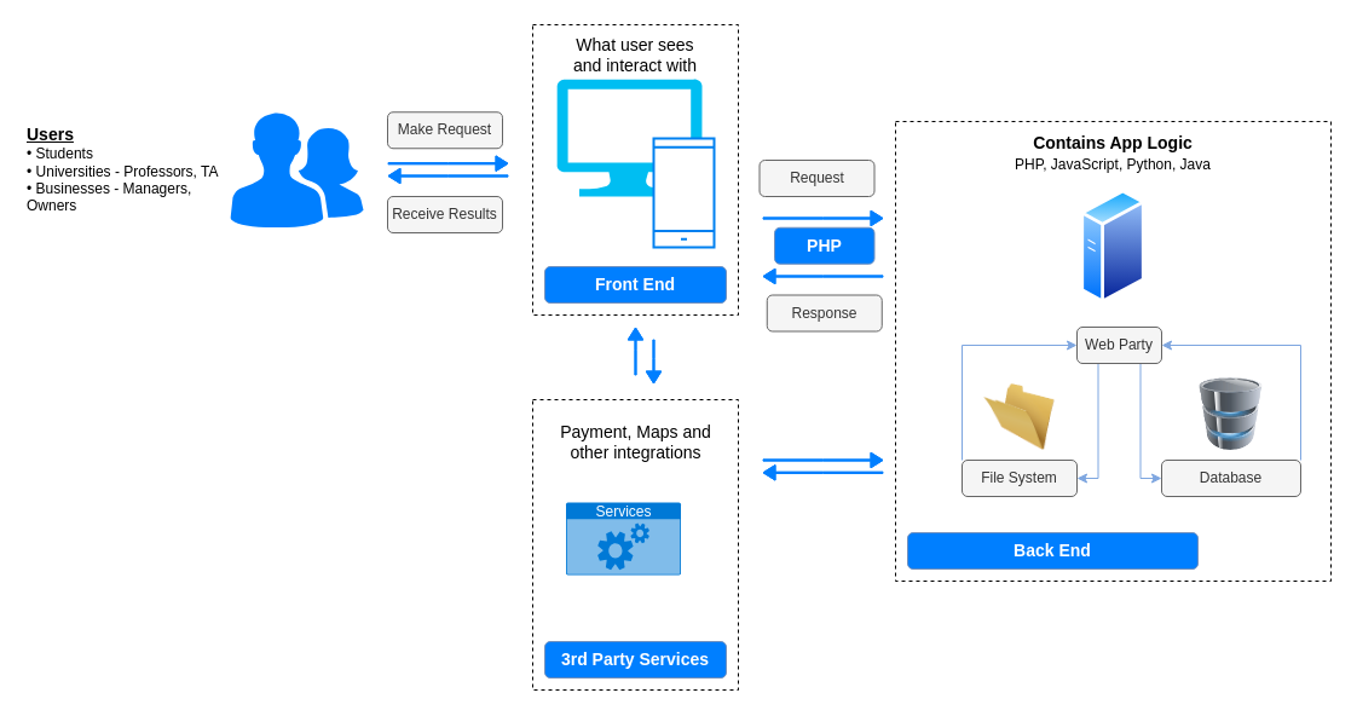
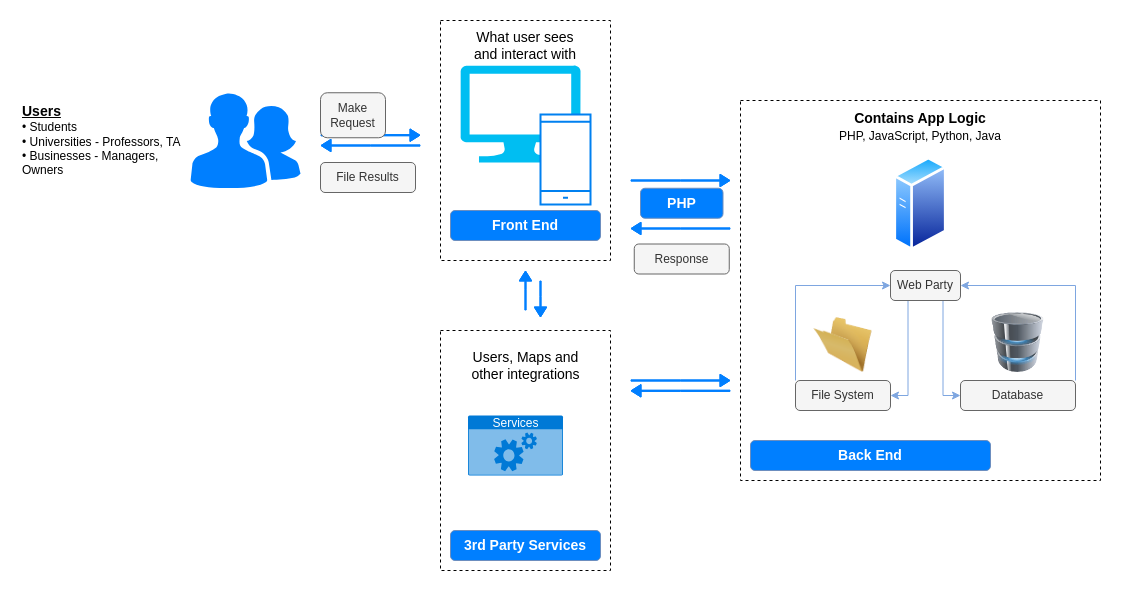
  <mxCell id="0" />
  <mxCell id="1" parent="0" />
  <mxCell id="2" value="" style="rounded=0;whiteSpace=wrap;html=1;fontSize=14;dashed=1;" vertex="1" parent="1"><mxGeometry x="440" y="20" width="170" height="240" as="geometry" /></mxCell>
  <mxCell id="3" value="" style="verticalLabelPosition=bottom;html=1;verticalAlign=top;align=center;strokeColor=none;fillColor=#00BEF2;shape=mxgraph.azure.computer;pointerEvents=1;" vertex="1" parent="1"><mxGeometry x="460" y="65" width="120" height="97" as="geometry" /></mxCell>
  <mxCell id="4" value="" style="html=1;verticalLabelPosition=bottom;align=center;labelBackgroundColor=#ffffff;verticalAlign=top;strokeWidth=2;strokeColor=#0080F0;shadow=0;dashed=0;shape=mxgraph.ios7.icons.smartphone;" vertex="1" parent="1"><mxGeometry x="540" y="114" width="50" height="90" as="geometry" /></mxCell>
  <mxCell id="5" value="&lt;b&gt;&lt;u&gt;&lt;font style=&quot;font-size: 14px&quot;&gt;Users&lt;/font&gt;&lt;/u&gt;&lt;/b&gt;&lt;br&gt;• Students&lt;br&gt;• Universities - Professors, TA&lt;br&gt;• Businesses - Managers, Owners" style="text;html=1;strokeColor=none;fillColor=none;align=left;verticalAlign=middle;whiteSpace=wrap;rounded=0;" vertex="1" parent="1"><mxGeometry x="20" y="80" width="180" height="120" as="geometry" /></mxCell>
- <mxCell id="6" value="&lt;b&gt;&lt;font color=&quot;#ffffff&quot;&gt;Front End&lt;/font&gt;&lt;/b&gt;" style="text;html=1;strokeColor=#6c8ebf;fillColor=#007FFF;align=center;verticalAlign=middle;whiteSpace=wrap;rounded=1;fontSize=14;" vertex="1" parent="1"><mxGeometry x="450" y="220" width="150" height="30" as="geometry" /></mxCell>
+ <mxCell id="6" value="&lt;b&gt;&lt;font color=&quot;#ffffff&quot;&gt;Front End&lt;/font&gt;&lt;/b&gt;" style="text;html=1;strokeColor=#6c8ebf;fillColor=#007FFF;align=center;verticalAlign=middle;whiteSpace=wrap;rounded=1;fontSize=14;" vertex="1" parent="1"><mxGeometry x="450" y="210" width="150" height="30" as="geometry" /></mxCell>
  <mxCell id="7" value="What user sees and interact with" style="text;html=1;strokeColor=none;fillColor=none;align=center;verticalAlign=middle;whiteSpace=wrap;rounded=0;dashed=1;fontSize=14;" vertex="1" parent="1"><mxGeometry x="465" y="30" width="120" height="30" as="geometry" /></mxCell>
  <mxCell id="8" value="" style="rounded=0;whiteSpace=wrap;html=1;fontSize=14;dashed=1;" vertex="1" parent="1"><mxGeometry x="740" y="100" width="360" height="380" as="geometry" /></mxCell>
  <mxCell id="9" value="" style="aspect=fixed;perimeter=ellipsePerimeter;html=1;align=center;shadow=0;dashed=0;spacingTop=3;image;image=img/lib/active_directory/generic_server.svg;rounded=1;fontSize=14;fontColor=#FFFFFF;fillColor=#007FFF;" vertex="1" parent="1"><mxGeometry x="893.4" y="156" width="53.2" height="95" as="geometry" /></mxCell>
  <mxCell id="10" value="" style="image;html=1;image=img/lib/clip_art/general/Empty_Folder_128x128.png;rounded=1;dashed=1;fontSize=14;fontColor=#FFFFFF;fillColor=#007FFF;" vertex="1" parent="1"><mxGeometry x="812.5" y="317" width="60" height="55" as="geometry" /></mxCell>
  <mxCell id="11" value="" style="image;html=1;image=img/lib/clip_art/computers/Database_128x128.png;rounded=1;dashed=1;fontSize=14;fontColor=#FFFFFF;fillColor=#007FFF;" vertex="1" parent="1"><mxGeometry x="987.5" y="312" width="60" height="60" as="geometry" /></mxCell>
  <mxCell id="12" value="&lt;font color=&quot;#000000&quot;&gt;&lt;b&gt;Contains App Logic&lt;/b&gt;&lt;br&gt;&lt;font style=&quot;font-size: 12px&quot;&gt;PHP, JavaScript, Python, Java&lt;/font&gt;&lt;br&gt;&lt;/font&gt;" style="text;html=1;strokeColor=none;fillColor=none;align=center;verticalAlign=middle;whiteSpace=wrap;rounded=0;dashed=1;fontSize=14;fontColor=#FFFFFF;" vertex="1" parent="1"><mxGeometry x="820" y="111" width="200" height="30" as="geometry" /></mxCell>
  <mxCell id="13" style="edgeStyle=orthogonalEdgeStyle;rounded=0;orthogonalLoop=1;jettySize=auto;html=1;exitX=0.25;exitY=1;exitDx=0;exitDy=0;entryX=1;entryY=0.5;entryDx=0;entryDy=0;fontSize=12;fontColor=#000000;strokeColor=#7EA6E0;" edge="1" parent="1" source="15" target="17"><mxGeometry relative="1" as="geometry"><Array as="points"><mxPoint x="908" y="395" /></Array></mxGeometry></mxCell>
  <mxCell id="14" style="edgeStyle=orthogonalEdgeStyle;rounded=0;orthogonalLoop=1;jettySize=auto;html=1;exitX=0.75;exitY=1;exitDx=0;exitDy=0;entryX=0;entryY=0.5;entryDx=0;entryDy=0;fontSize=12;fontColor=#000000;strokeColor=#7EA6E0;" edge="1" parent="1" source="15" target="19"><mxGeometry relative="1" as="geometry"><Array as="points"><mxPoint x="943" y="395" /></Array></mxGeometry></mxCell>
  <mxCell id="15" value="Web Party" style="text;html=1;strokeColor=#666666;fillColor=#f5f5f5;align=center;verticalAlign=middle;whiteSpace=wrap;rounded=1;fontSize=12;fontColor=#333333;" vertex="1" parent="1"><mxGeometry x="890" y="270" width="70" height="30" as="geometry" /></mxCell>
  <mxCell id="16" style="edgeStyle=orthogonalEdgeStyle;rounded=0;orthogonalLoop=1;jettySize=auto;html=1;exitX=0;exitY=0;exitDx=0;exitDy=0;entryX=0;entryY=0.5;entryDx=0;entryDy=0;fontSize=12;fontColor=#000000;strokeColor=#7EA6E0;" edge="1" parent="1" source="17" target="15"><mxGeometry relative="1" as="geometry" /></mxCell>
  <mxCell id="17" value="File System" style="text;html=1;strokeColor=#666666;fillColor=#f5f5f5;align=center;verticalAlign=middle;whiteSpace=wrap;rounded=1;fontSize=12;fontColor=#333333;glass=0;" vertex="1" parent="1"><mxGeometry x="795" y="380" width="95" height="30" as="geometry" /></mxCell>
  <mxCell id="18" style="edgeStyle=orthogonalEdgeStyle;rounded=0;orthogonalLoop=1;jettySize=auto;html=1;exitX=1;exitY=0;exitDx=0;exitDy=0;entryX=1;entryY=0.5;entryDx=0;entryDy=0;fontSize=12;fontColor=#000000;strokeColor=#7EA6E0;" edge="1" parent="1" source="19" target="15"><mxGeometry relative="1" as="geometry" /></mxCell>
  <mxCell id="19" value="Database" style="text;html=1;strokeColor=#666666;fillColor=#f5f5f5;align=center;verticalAlign=middle;whiteSpace=wrap;rounded=1;fontSize=12;fontColor=#333333;" vertex="1" parent="1"><mxGeometry x="960" y="380" width="115" height="30" as="geometry" /></mxCell>
  <mxCell id="20" value="&lt;b&gt;&lt;font color=&quot;#ffffff&quot;&gt;Back End&lt;/font&gt;&lt;/b&gt;" style="text;html=1;strokeColor=#6c8ebf;fillColor=#007FFF;align=center;verticalAlign=middle;whiteSpace=wrap;rounded=1;fontSize=14;" vertex="1" parent="1"><mxGeometry x="750" y="440" width="240" height="30" as="geometry" /></mxCell>
  <mxCell id="21" value="" style="shape=flexArrow;endArrow=classic;html=1;rounded=0;fontSize=12;fontColor=#000000;strokeColor=#007FFF;fillColor=#007FFF;sketch=0;width=1.333;endSize=3;endWidth=10.222;" edge="1" parent="1"><mxGeometry width="50" height="50" relative="1" as="geometry"><mxPoint x="320" y="134.71" as="sourcePoint" /><mxPoint x="420" y="134.71" as="targetPoint" /><Array as="points"><mxPoint x="370" y="134.71" /></Array></mxGeometry></mxCell>
  <mxCell id="22" value="" style="shape=flexArrow;endArrow=classic;html=1;rounded=0;fontSize=12;fontColor=#000000;strokeColor=#007FFF;fillColor=#007FFF;sketch=0;width=1.333;endSize=3;endWidth=10.222;" edge="1" parent="1"><mxGeometry width="50" height="50" relative="1" as="geometry"><mxPoint x="420" y="145" as="sourcePoint" /><mxPoint x="320" y="145" as="targetPoint" /><Array as="points"><mxPoint x="370" y="145" /></Array></mxGeometry></mxCell>
  <mxCell id="23" value="" style="rounded=0;whiteSpace=wrap;html=1;fontSize=14;dashed=1;" vertex="1" parent="1"><mxGeometry x="440" y="330" width="170" height="240" as="geometry" /></mxCell>
  <mxCell id="24" value="&lt;b&gt;&lt;font color=&quot;#ffffff&quot;&gt;3rd Party Services&lt;/font&gt;&lt;/b&gt;" style="text;html=1;strokeColor=#6c8ebf;fillColor=#007FFF;align=center;verticalAlign=middle;whiteSpace=wrap;rounded=1;fontSize=14;" vertex="1" parent="1"><mxGeometry x="450" y="530" width="150" height="30" as="geometry" /></mxCell>
- <mxCell id="25" value="Payment, Maps and other integrations" style="text;html=1;strokeColor=none;fillColor=none;align=center;verticalAlign=middle;whiteSpace=wrap;rounded=0;dashed=1;fontSize=14;" vertex="1" parent="1"><mxGeometry x="457.5" y="350" width="135" height="30" as="geometry" /></mxCell>
+ <mxCell id="25" value="Users, Maps and other integrations" style="text;html=1;strokeColor=none;fillColor=none;align=center;verticalAlign=middle;whiteSpace=wrap;rounded=0;dashed=1;fontSize=14;" vertex="1" parent="1"><mxGeometry x="457.5" y="350" width="135" height="30" as="geometry" /></mxCell>
  <mxCell id="26" value="Services" style="html=1;strokeColor=none;fillColor=#0079D6;labelPosition=center;verticalLabelPosition=middle;verticalAlign=top;align=center;fontSize=12;outlineConnect=0;spacingTop=-6;fontColor=#FFFFFF;sketch=0;shape=mxgraph.sitemap.services;rounded=1;glass=0;" vertex="1" parent="1"><mxGeometry x="467.5" y="415" width="95" height="60" as="geometry" /></mxCell>
  <mxCell id="27" value="" style="shape=flexArrow;endArrow=classic;html=1;rounded=0;fontSize=12;fontColor=#000000;strokeColor=#007FFF;fillColor=#007FFF;sketch=0;width=1.333;endSize=3;endWidth=10.222;" edge="1" parent="1"><mxGeometry width="50" height="50" relative="1" as="geometry"><mxPoint x="630" y="180" as="sourcePoint" /><mxPoint x="730" y="180" as="targetPoint" /><Array as="points"><mxPoint x="680" y="180" /></Array></mxGeometry></mxCell>
  <mxCell id="28" value="" style="shape=flexArrow;endArrow=classic;html=1;rounded=0;fontSize=12;fontColor=#000000;strokeColor=#007FFF;fillColor=#007FFF;sketch=0;width=1.333;endSize=3;endWidth=10.222;" edge="1" parent="1"><mxGeometry width="50" height="50" relative="1" as="geometry"><mxPoint x="730" y="228" as="sourcePoint" /><mxPoint x="630" y="228" as="targetPoint" /><Array as="points"><mxPoint x="680" y="228" /></Array></mxGeometry></mxCell>
  <mxCell id="29" value="" style="shape=flexArrow;endArrow=classic;html=1;rounded=0;fontSize=12;fontColor=#000000;strokeColor=#007FFF;fillColor=#007FFF;sketch=0;width=1.333;endSize=3;endWidth=10.222;" edge="1" parent="1"><mxGeometry width="50" height="50" relative="1" as="geometry"><mxPoint x="630" y="380" as="sourcePoint" /><mxPoint x="730" y="380" as="targetPoint" /><Array as="points"><mxPoint x="680" y="380" /></Array></mxGeometry></mxCell>
  <mxCell id="30" value="" style="shape=flexArrow;endArrow=classic;html=1;rounded=0;fontSize=12;fontColor=#000000;strokeColor=#007FFF;fillColor=#007FFF;sketch=0;width=1.333;endSize=3;endWidth=10.222;" edge="1" parent="1"><mxGeometry width="50" height="50" relative="1" as="geometry"><mxPoint x="730" y="390.29" as="sourcePoint" /><mxPoint x="630" y="390.29" as="targetPoint" /><Array as="points"><mxPoint x="680" y="390.29" /></Array></mxGeometry></mxCell>
  <mxCell id="31" value="" style="shape=flexArrow;endArrow=classic;html=1;rounded=0;fontSize=12;fontColor=#000000;strokeColor=#007FFF;fillColor=#007FFF;sketch=0;width=1.333;endSize=3;endWidth=10.222;" edge="1" parent="1"><mxGeometry width="50" height="50" relative="1" as="geometry"><mxPoint x="525" y="310" as="sourcePoint" /><mxPoint x="525" y="270" as="targetPoint" /><Array as="points"><mxPoint x="525" y="288.71" /></Array></mxGeometry></mxCell>
  <mxCell id="32" value="" style="shape=flexArrow;endArrow=classic;html=1;rounded=0;fontSize=12;fontColor=#000000;strokeColor=#007FFF;fillColor=#007FFF;sketch=0;width=1.333;endSize=3;endWidth=10.222;" edge="1" parent="1"><mxGeometry width="50" height="50" relative="1" as="geometry"><mxPoint x="540" y="280" as="sourcePoint" /><mxPoint x="540" y="317" as="targetPoint" /><Array as="points"><mxPoint x="540" y="296" /></Array></mxGeometry></mxCell>
  <mxCell id="33" value="" style="verticalLabelPosition=bottom;sketch=0;html=1;fillColor=#007FFF;strokeColor=none;verticalAlign=top;pointerEvents=1;align=center;shape=mxgraph.cisco_safe.people_places_things_icons.icon2;rounded=1;glass=0;fontSize=12;fontColor=#000000;" vertex="1" parent="1"><mxGeometry x="190" y="92.25" width="110" height="95.5" as="geometry" /></mxCell>
- <mxCell id="34" value="Make Request" style="text;html=1;strokeColor=#666666;fillColor=#f5f5f5;align=center;verticalAlign=middle;whiteSpace=wrap;rounded=1;fontSize=12;fontColor=#333333;glass=0;" vertex="1" parent="1"><mxGeometry x="320" y="92.25" width="95" height="30" as="geometry" /></mxCell>
- <mxCell id="35" value="Receive Results" style="text;html=1;strokeColor=#666666;fillColor=#f5f5f5;align=center;verticalAlign=middle;whiteSpace=wrap;rounded=1;fontSize=12;fontColor=#333333;glass=0;" vertex="1" parent="1"><mxGeometry x="320" y="162" width="95" height="30" as="geometry" /></mxCell>
+ <mxCell id="34" value="Make Request" style="text;html=1;strokeColor=#666666;fillColor=#f5f5f5;align=center;verticalAlign=middle;whiteSpace=wrap;rounded=1;fontSize=12;fontColor=#333333;glass=0;" vertex="1" parent="1"><mxGeometry x="320" y="92.25" width="65" height="45" as="geometry" /></mxCell>
+ <mxCell id="35" value="File Results" style="text;html=1;strokeColor=#666666;fillColor=#f5f5f5;align=center;verticalAlign=middle;whiteSpace=wrap;rounded=1;fontSize=12;fontColor=#333333;glass=0;" vertex="1" parent="1"><mxGeometry x="320" y="162" width="95" height="30" as="geometry" /></mxCell>
  <mxCell id="36" value="&lt;b&gt;&lt;font color=&quot;#ffffff&quot;&gt;PHP&lt;/font&gt;&lt;/b&gt;" style="text;html=1;strokeColor=#6c8ebf;fillColor=#007FFF;align=center;verticalAlign=middle;whiteSpace=wrap;rounded=1;fontSize=14;" vertex="1" parent="1"><mxGeometry x="640" y="187.75" width="82.5" height="30" as="geometry" /></mxCell>
- <mxCell id="37" value="Request" style="text;html=1;strokeColor=#666666;fillColor=#f5f5f5;align=center;verticalAlign=middle;whiteSpace=wrap;rounded=1;fontSize=12;fontColor=#333333;glass=0;" vertex="1" parent="1"><mxGeometry x="627.5" y="132" width="95" height="30" as="geometry" /></mxCell>
  <mxCell id="38" value="Response" style="text;html=1;strokeColor=#666666;fillColor=#f5f5f5;align=center;verticalAlign=middle;whiteSpace=wrap;rounded=1;fontSize=12;fontColor=#333333;glass=0;" vertex="1" parent="1"><mxGeometry x="633.75" y="243.5" width="95" height="30" as="geometry" /></mxCell>
